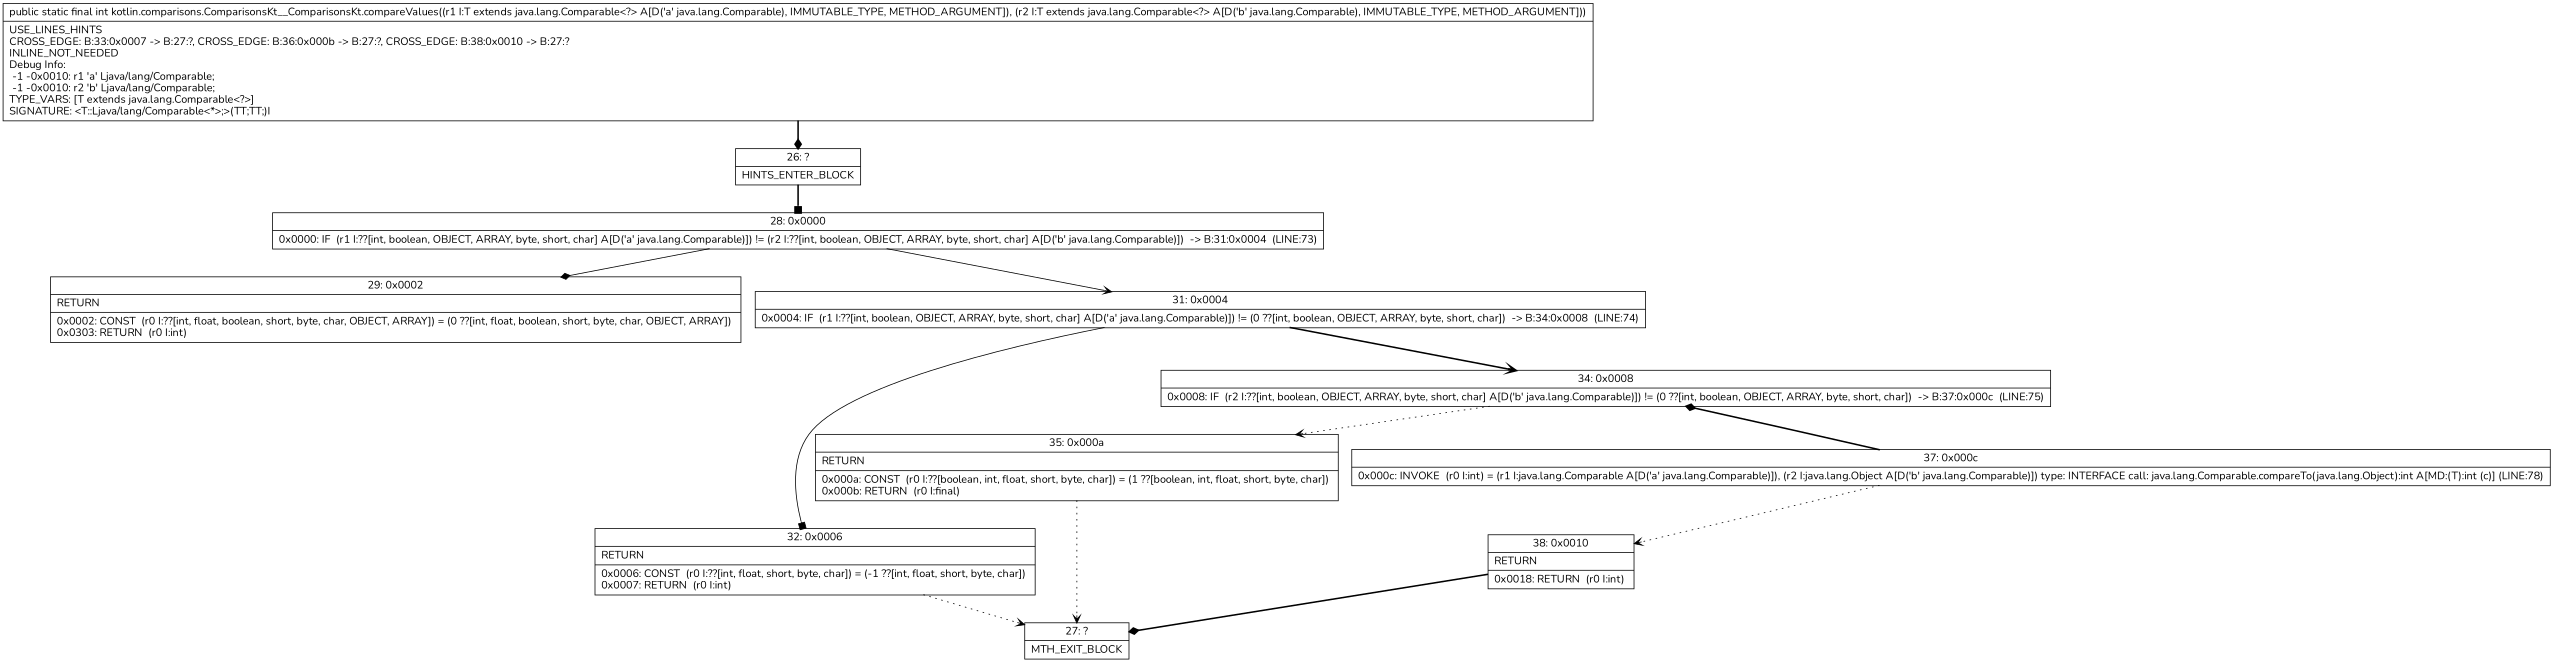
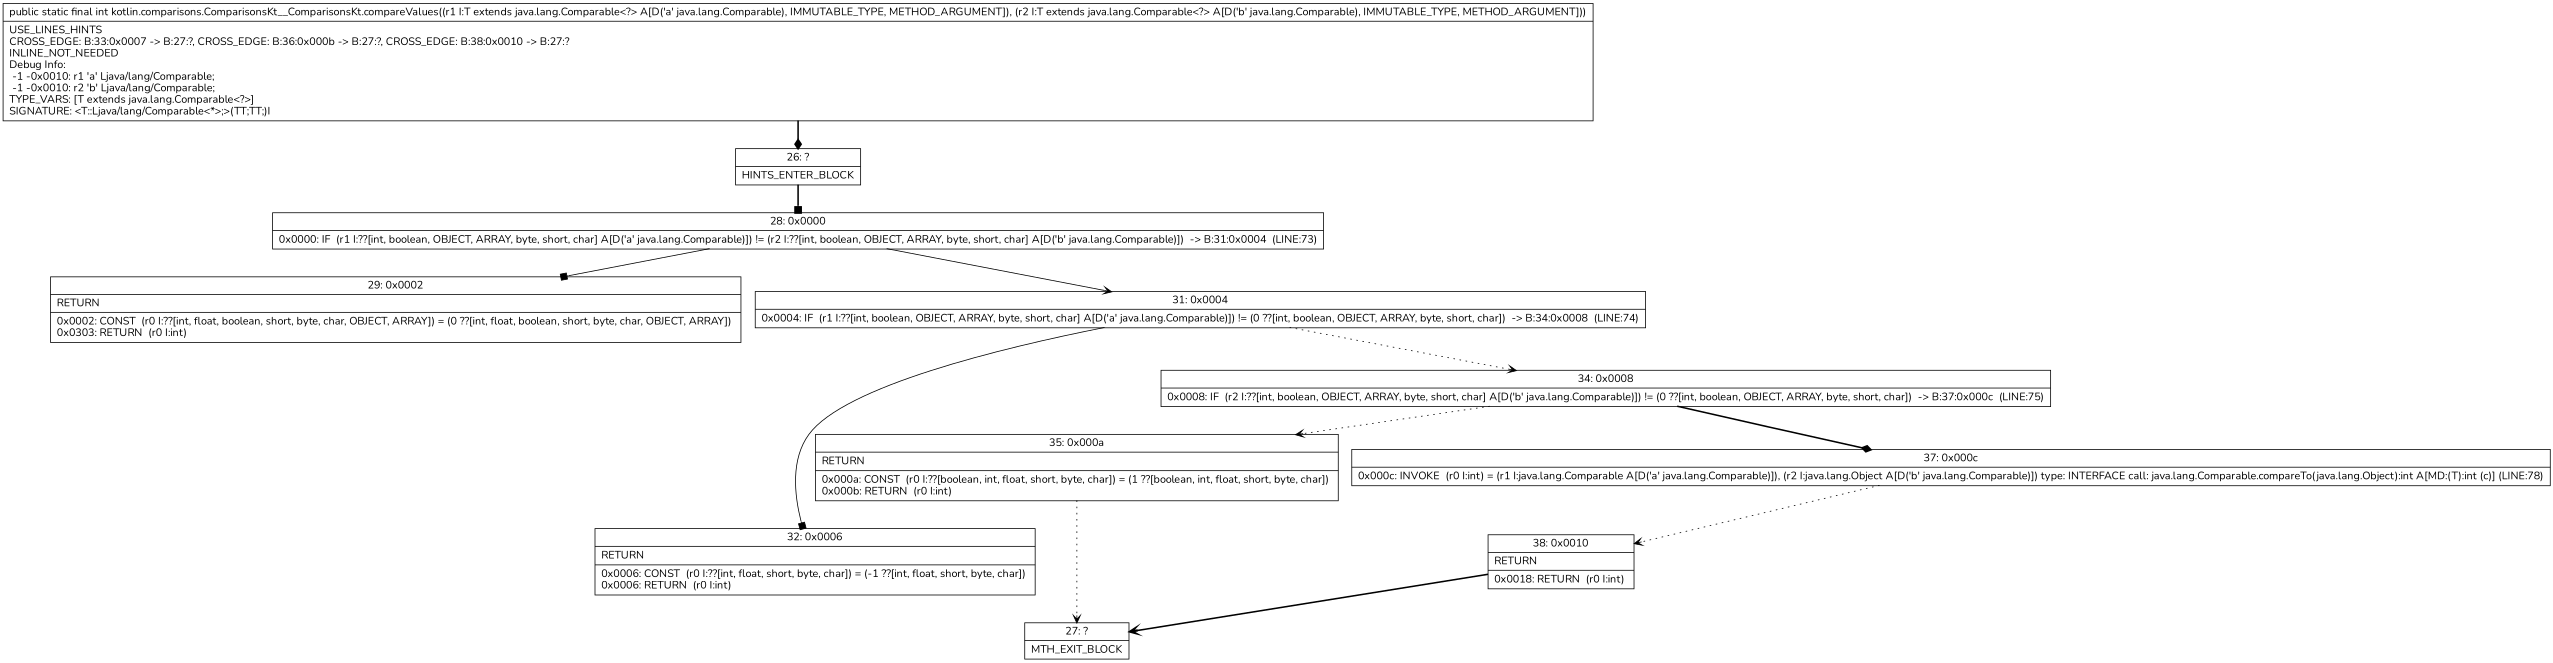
  digraph {
    fontname=Nunito
    node [fontname=Nunito shape=record]
    edge [arrowhead=vee fontname=Nunito style=bold]
    n1 [label="{26\:\ ?|HINTS_ENTER_BLOCK\l}"]
    n2 [label="{28\:\ 0x0000|0x0000: IF  (r1 I:??[int, boolean, OBJECT, ARRAY, byte, short, char] A[D('a' java.lang.Comparable)]) != (r2 I:??[int, boolean, OBJECT, ARRAY, byte, short, char] A[D('b' java.lang.Comparable)])  \-\> B:31:0x0004  (LINE:73)\l}"]
    n3 [label="{29\:\ 0x0002|RETURN\l|0x0002: CONST  (r0 I:??[int, float, boolean, short, byte, char, OBJECT, ARRAY]) = (0 ??[int, float, boolean, short, byte, char, OBJECT, ARRAY]) \l0x0303: RETURN  (r0 I:int) \l}"]
    n4 [label="{31\:\ 0x0004|0x0004: IF  (r1 I:??[int, boolean, OBJECT, ARRAY, byte, short, char] A[D('a' java.lang.Comparable)]) != (0 ??[int, boolean, OBJECT, ARRAY, byte, short, char])  \-\> B:34:0x0008  (LINE:74)\l}"]
-   n5 [label="{32\:\ 0x0006|RETURN\l|0x0006: CONST  (r0 I:??[int, float, short, byte, char]) = (\-1 ??[int, float, short, byte, char]) \l0x0007: RETURN  (r0 I:int) \l}"]
+   n5 [label="{32\:\ 0x0006|RETURN\l|0x0006: CONST  (r0 I:??[int, float, short, byte, char]) = (\-1 ??[int, float, short, byte, char]) \l0x0006: RETURN  (r0 I:int) \l}"]
    n6 [label="{34\:\ 0x0008|0x0008: IF  (r2 I:??[int, boolean, OBJECT, ARRAY, byte, short, char] A[D('b' java.lang.Comparable)]) != (0 ??[int, boolean, OBJECT, ARRAY, byte, short, char])  \-\> B:37:0x000c  (LINE:75)\l}"]
    n7 [label="{27\:\ ?|MTH_EXIT_BLOCK\l}"]
-   n8 [label="{35\:\ 0x000a|RETURN\l|0x000a: CONST  (r0 I:??[boolean, int, float, short, byte, char]) = (1 ??[boolean, int, float, short, byte, char]) \l0x000b: RETURN  (r0 I:final) \l}"]
+   n8 [label="{35\:\ 0x000a|RETURN\l|0x000a: CONST  (r0 I:??[boolean, int, float, short, byte, char]) = (1 ??[boolean, int, float, short, byte, char]) \l0x000b: RETURN  (r0 I:int) \l}"]
    n9 [label="{37\:\ 0x000c|0x000c: INVOKE  (r0 I:int) = (r1 I:java.lang.Comparable A[D('a' java.lang.Comparable)]), (r2 I:java.lang.Object A[D('b' java.lang.Comparable)]) type: INTERFACE call: java.lang.Comparable.compareTo(java.lang.Object):int A[MD:(T):int (c)] (LINE:78)\l}"]
    n10 [label="{38\:\ 0x0010|RETURN\l|0x0018: RETURN  (r0 I:int) \l}"]
    n11 [label="{public static final int kotlin.comparisons.ComparisonsKt__ComparisonsKt.compareValues((r1 I:T extends java.lang.Comparable\<?\> A[D('a' java.lang.Comparable), IMMUTABLE_TYPE, METHOD_ARGUMENT]), (r2 I:T extends java.lang.Comparable\<?\> A[D('b' java.lang.Comparable), IMMUTABLE_TYPE, METHOD_ARGUMENT]))  | USE_LINES_HINTS\lCROSS_EDGE: B:33:0x0007 \-\> B:27:?, CROSS_EDGE: B:36:0x000b \-\> B:27:?, CROSS_EDGE: B:38:0x0010 \-\> B:27:?\lINLINE_NOT_NEEDED\lDebug Info:\l  \-1 \-0x0010: r1 'a' Ljava\/lang\/Comparable;\l  \-1 \-0x0010: r2 'b' Ljava\/lang\/Comparable;\lTYPE_VARS: [T extends java.lang.Comparable\<?\>]\lSIGNATURE: \<T::Ljava\/lang\/Comparable\<*\>;\>(TT;TT;)I\l}"]
    n1 -> n2 [arrowhead=box]
-   n2 -> n3 [arrowhead=diamond style=solid]
+   n2 -> n3 [arrowhead=box style=solid]
    n2 -> n4 [style=solid]
    n4 -> n5 [arrowhead=box style=solid]
-   n4 -> n6
-   n5 -> n7 [style=dotted]
+   n4 -> n6 [style=dotted]
    n6 -> n8 [style=dotted]
-   n9 -> n6 [arrowhead=diamond]
+   n6 -> n9 [arrowhead=diamond]
    n8 -> n7 [style=dotted]
    n9 -> n10 [style=dotted]
-   n10 -> n7 [arrowhead=diamond]
+   n10 -> n7
    n11 -> n1 [arrowhead=diamond]
  }
